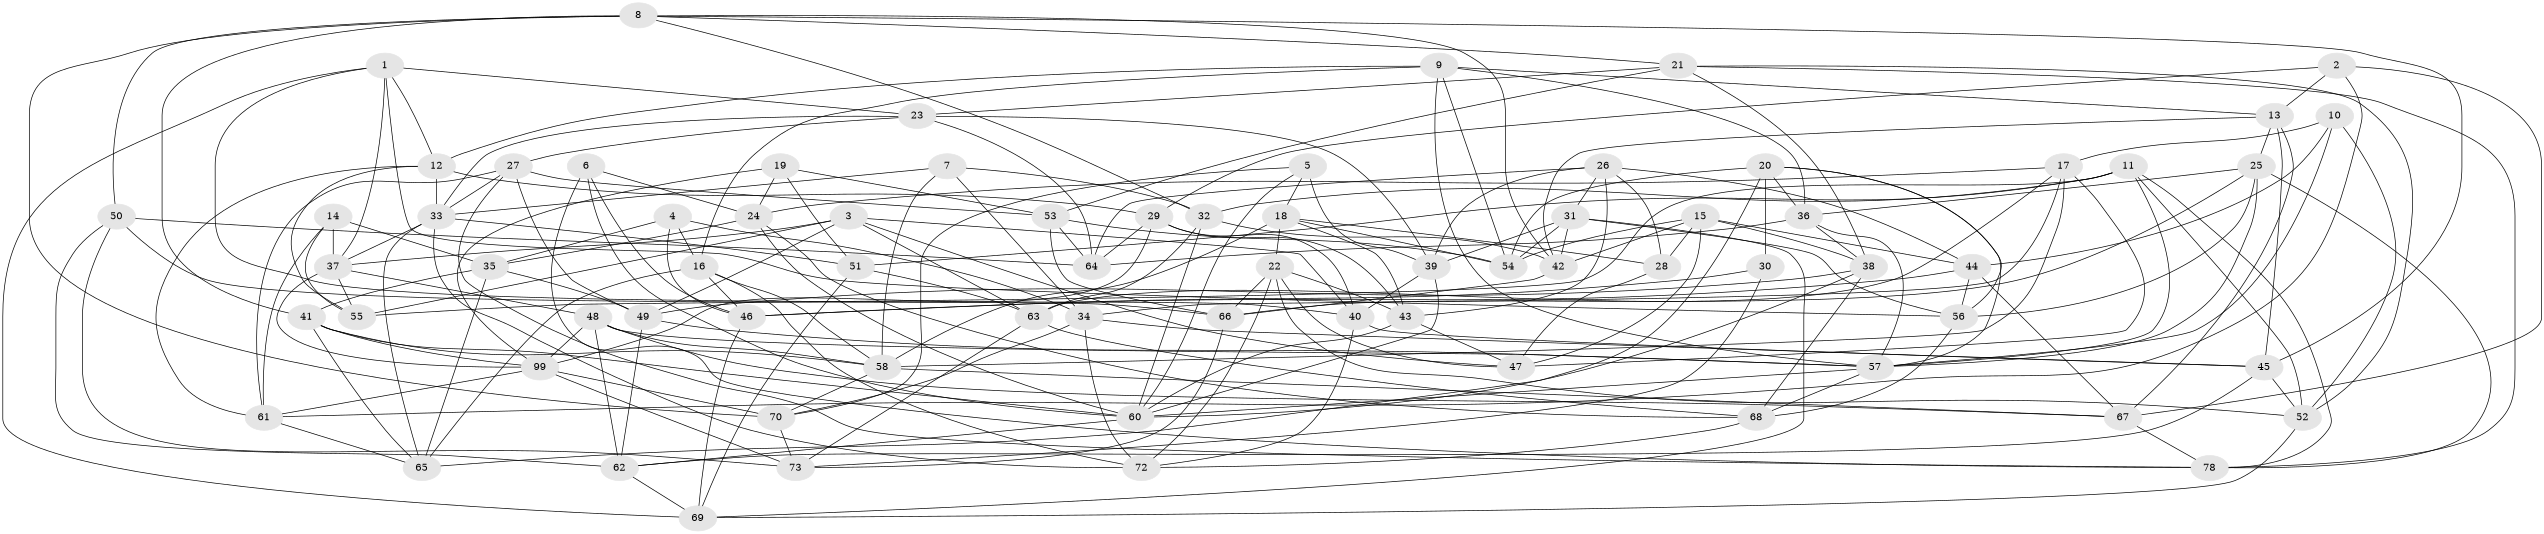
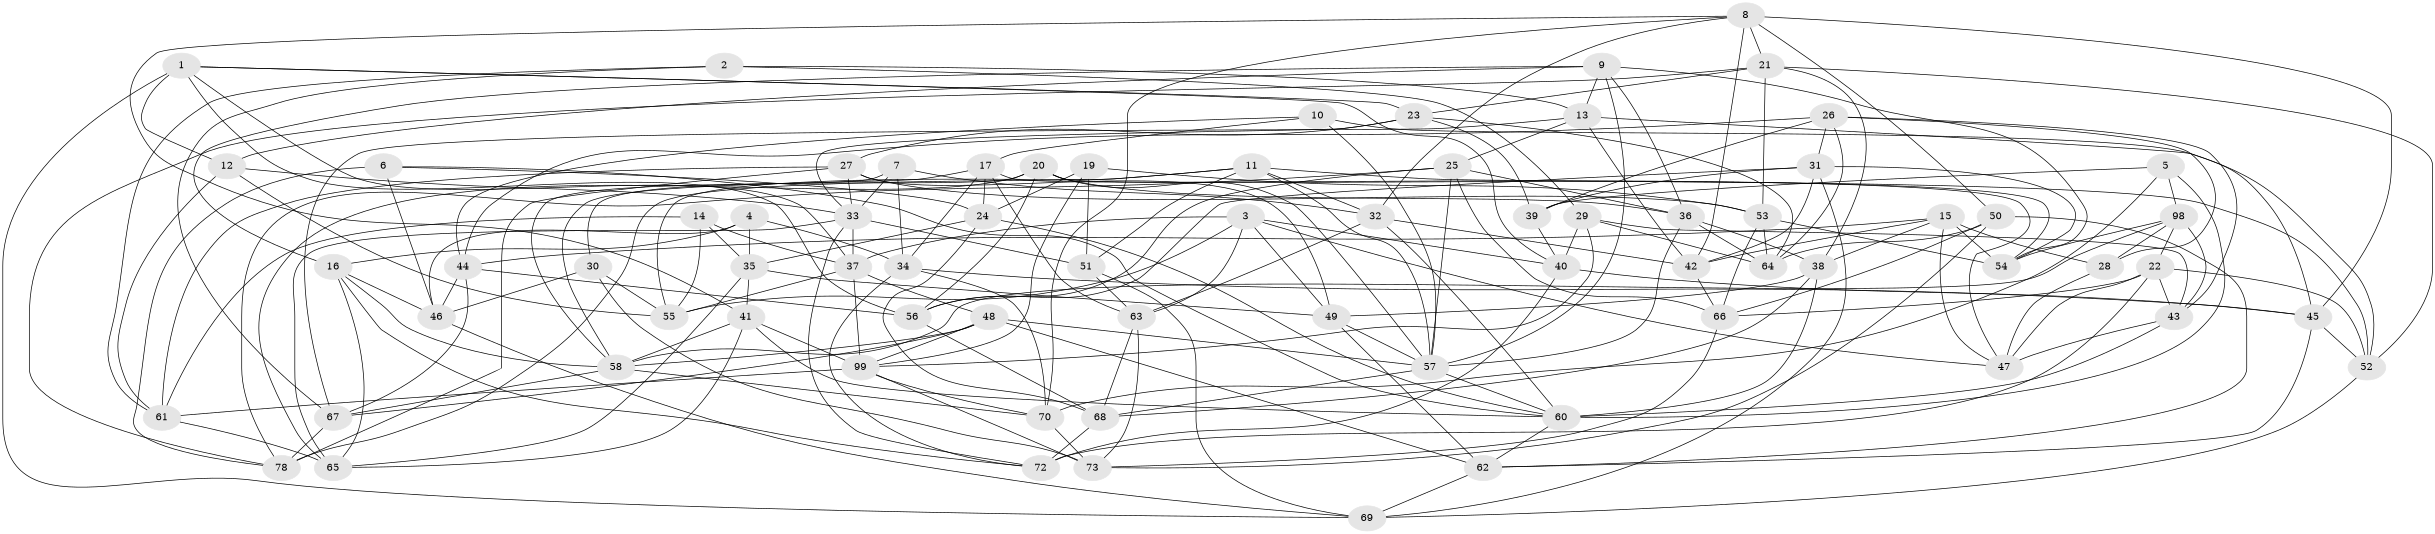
  graph {
    node [color=gray90 style=filled]
    edge [weight=1.0]
    1
    12
    23
    37
    40
    56
    69
    29
    61
    55
    33
    39
    27
    64
    n15 [label=99]
    48
    45
    72
    68
    2
    13
    67
    42
    25
    43
    65
    n27 [label=78]
    3
    47
    49
    63
    57
    62
    73
    4
    16
    34
    35
    46
    58
    70
    41
    5
-   18
+   18 [label=98]
    60
    54
    28
    22
    6
    24
    7
    32
    51
    8
    21
    50
    52
    38
    53
    66
    9
    36
    10
    17
    44
    11
    14
    15
    19
    20
    30
    26
    31
    1 -- 12
    1 -- 23
    1 -- 37
    1 -- 40
    1 -- 56
    1 -- 69
-   12 -- 29
    12 -- 61
    12 -- 55
    12 -- 33
    23 -- 33
    23 -- 39
    23 -- 27
    23 -- 64
    37 -- 55
    37 -- n15
    37 -- 48
    40 -- 45
    40 -- 72
    56 -- 68
    29 -- 40
    29 -- 64
    29 -- n15
    29 -- 43
    61 -- 65
    33 -- 37
    33 -- 72
    33 -- 65
    33 -- 51
    39 -- 40
-   39 -- 60
    27 -- 61
    27 -- 33
    27 -- n27
    27 -- 49
    27 -- 53
    n15 -- 61
    n15 -- 73
    n15 -- 70
    48 -- n15
    48 -- 67
    48 -- 57
    48 -- 62
    48 -- 58
    45 -- 62
    45 -- 52
    68 -- 72
    2 -- 29
    2 -- 61
    2 -- 13
    2 -- 67
    13 -- 45
    13 -- 67
    13 -- 42
    13 -- 25
    67 -- n27
    42 -- 66
    25 -- 56
    25 -- n27
    25 -- 57
    25 -- 66
    25 -- 36
    43 -- 47
    43 -- 60
    3 -- 37
    3 -- 40
    3 -- 55
    3 -- 47
    3 -- 49
    3 -- 63
    49 -- 57
    49 -- 62
    63 -- 68
    63 -- 73
    57 -- 68
    57 -- 60
    62 -- 69
    4 -- 16
    4 -- 34
    4 -- 35
    4 -- 46
    16 -- 72
    16 -- 65
    16 -- 46
    16 -- 58
    34 -- 45
    34 -- 72
    34 -- 70
    35 -- 65
    35 -- 49
    35 -- 41
    46 -- 69
    58 -- 67
    58 -- 70
    70 -- 73
    41 -- n15
    41 -- 65
    41 -- 58
    41 -- 60
    5 -- 39
    5 -- 70
    5 -- 18
    5 -- 60
    18 -- 43
    18 -- 58
    18 -- 54
    18 -- 28
    18 -- 22
    60 -- 62
    28 -- 47
    22 -- 72
    22 -- 43
    22 -- 47
    22 -- 52
    22 -- 66
    6 -- n27
    6 -- 46
    6 -- 60
    6 -- 24
    24 -- 68
    24 -- 35
    24 -- 60
    7 -- 33
    7 -- 34
    7 -- 58
    7 -- 32
    32 -- 42
    32 -- 63
    32 -- 60
    51 -- 69
    51 -- 63
    8 -- 45
    8 -- 42
    8 -- 70
    8 -- 41
    8 -- 32
    8 -- 21
    8 -- 50 [weight=2.0]
    21 -- 23
    21 -- n27
    21 -- 52
    21 -- 38
    21 -- 53
    50 -- 64
    50 -- 62
    50 -- 73
    50 -- 66
    52 -- 69
    38 -- 68
    38 -- 49
    38 -- 60
    53 -- 64
    53 -- 54
    53 -- 66
    66 -- 73
    9 -- 12
    9 -- 13
    9 -- 57
    9 -- 16
    9 -- 54
    9 -- 36
    36 -- 64
    36 -- 57
    36 -- 38
    10 -- 57
    10 -- 52
    10 -- 17
    10 -- 44
    17 -- 47
    17 -- 63
    17 -- 34
    17 -- 58
    17 -- 24
    44 -- 56
    44 -- 67
    44 -- 46
    11 -- 55
    11 -- n27
    11 -- 57
    11 -- 32
    11 -- 51
    11 -- 52
    14 -- 37
    14 -- 61
    14 -- 55
    14 -- 35
    15 -- 42
    15 -- 47
    15 -- 54
    15 -- 28
    15 -- 38
    15 -- 44
    19 -- n15
    19 -- 24
    19 -- 51
    19 -- 53
    20 -- 56
    20 -- 65
    20 -- 57
    20 -- 54
    20 -- 36
    20 -- 30
+   30 -- 55
    30 -- 73
    30 -- 46
    26 -- 39
    26 -- 64
    26 -- 43
    26 -- 28
    26 -- 44
    26 -- 31
    31 -- 56
    31 -- 69
    31 -- 39
    31 -- 42
    31 -- 54
  }
